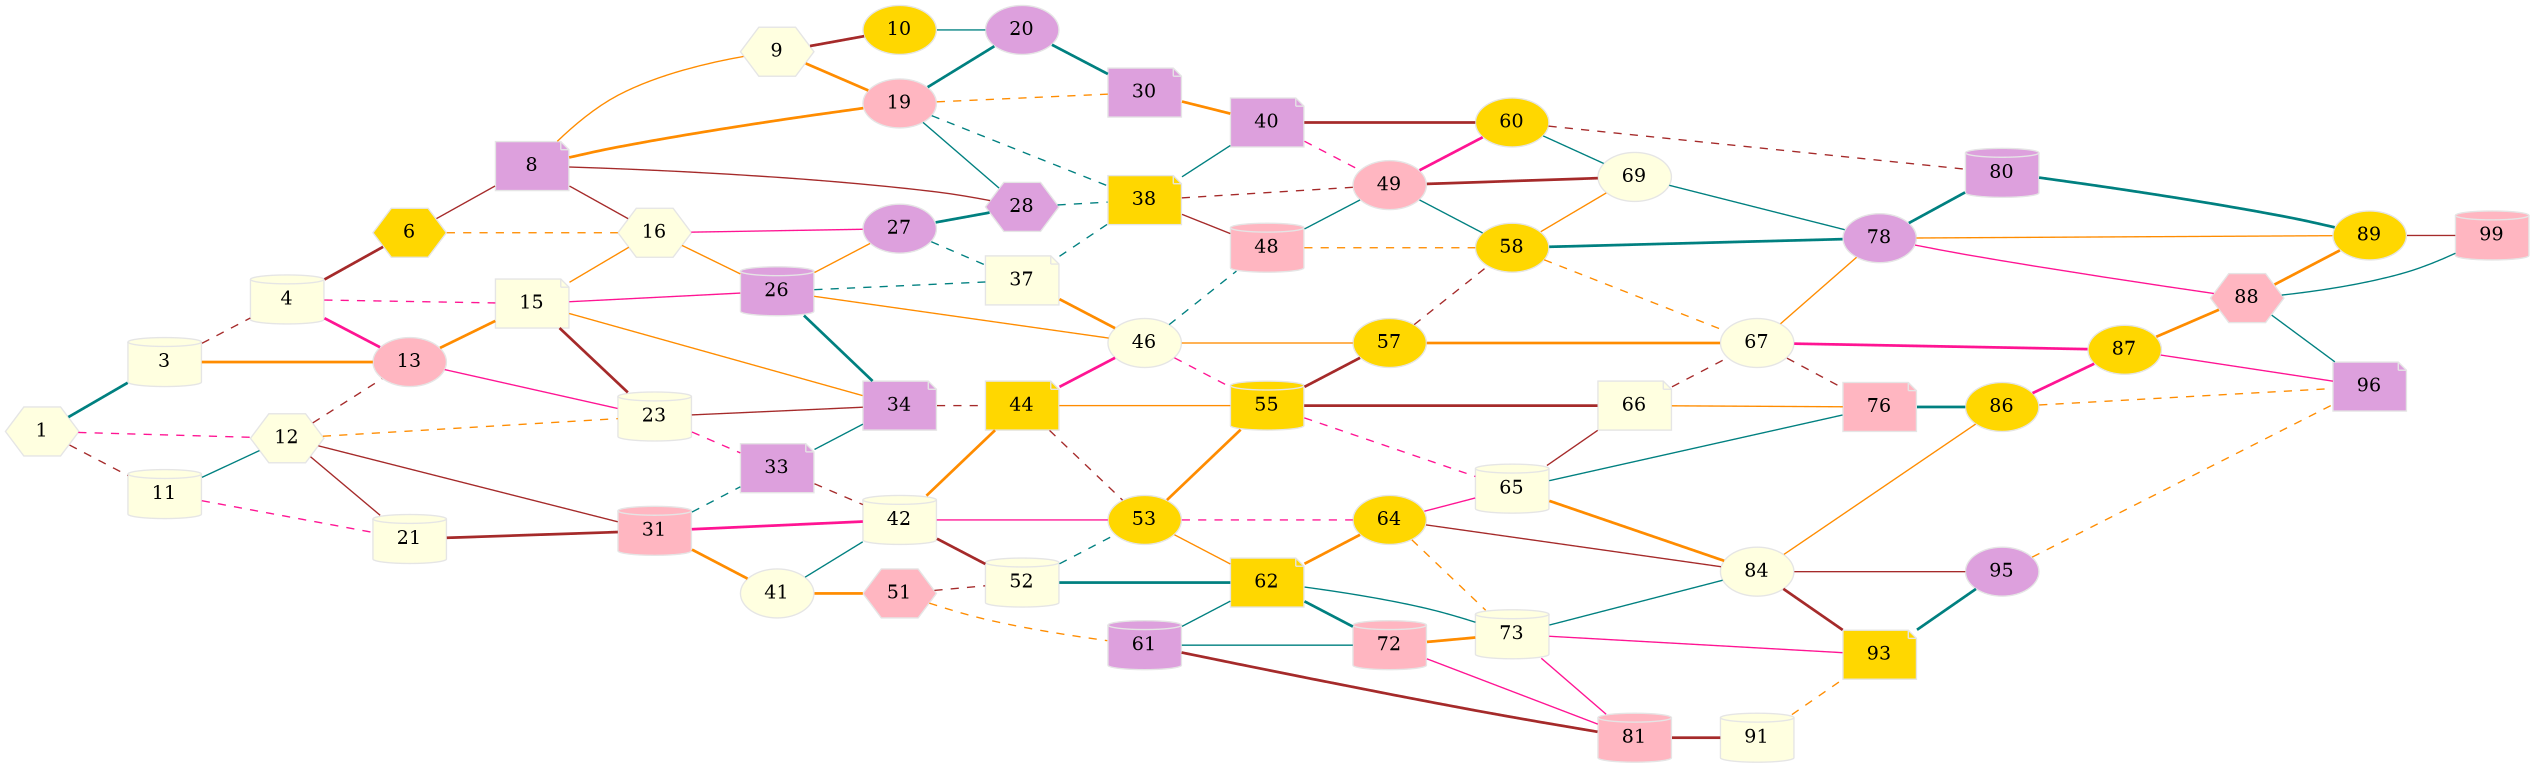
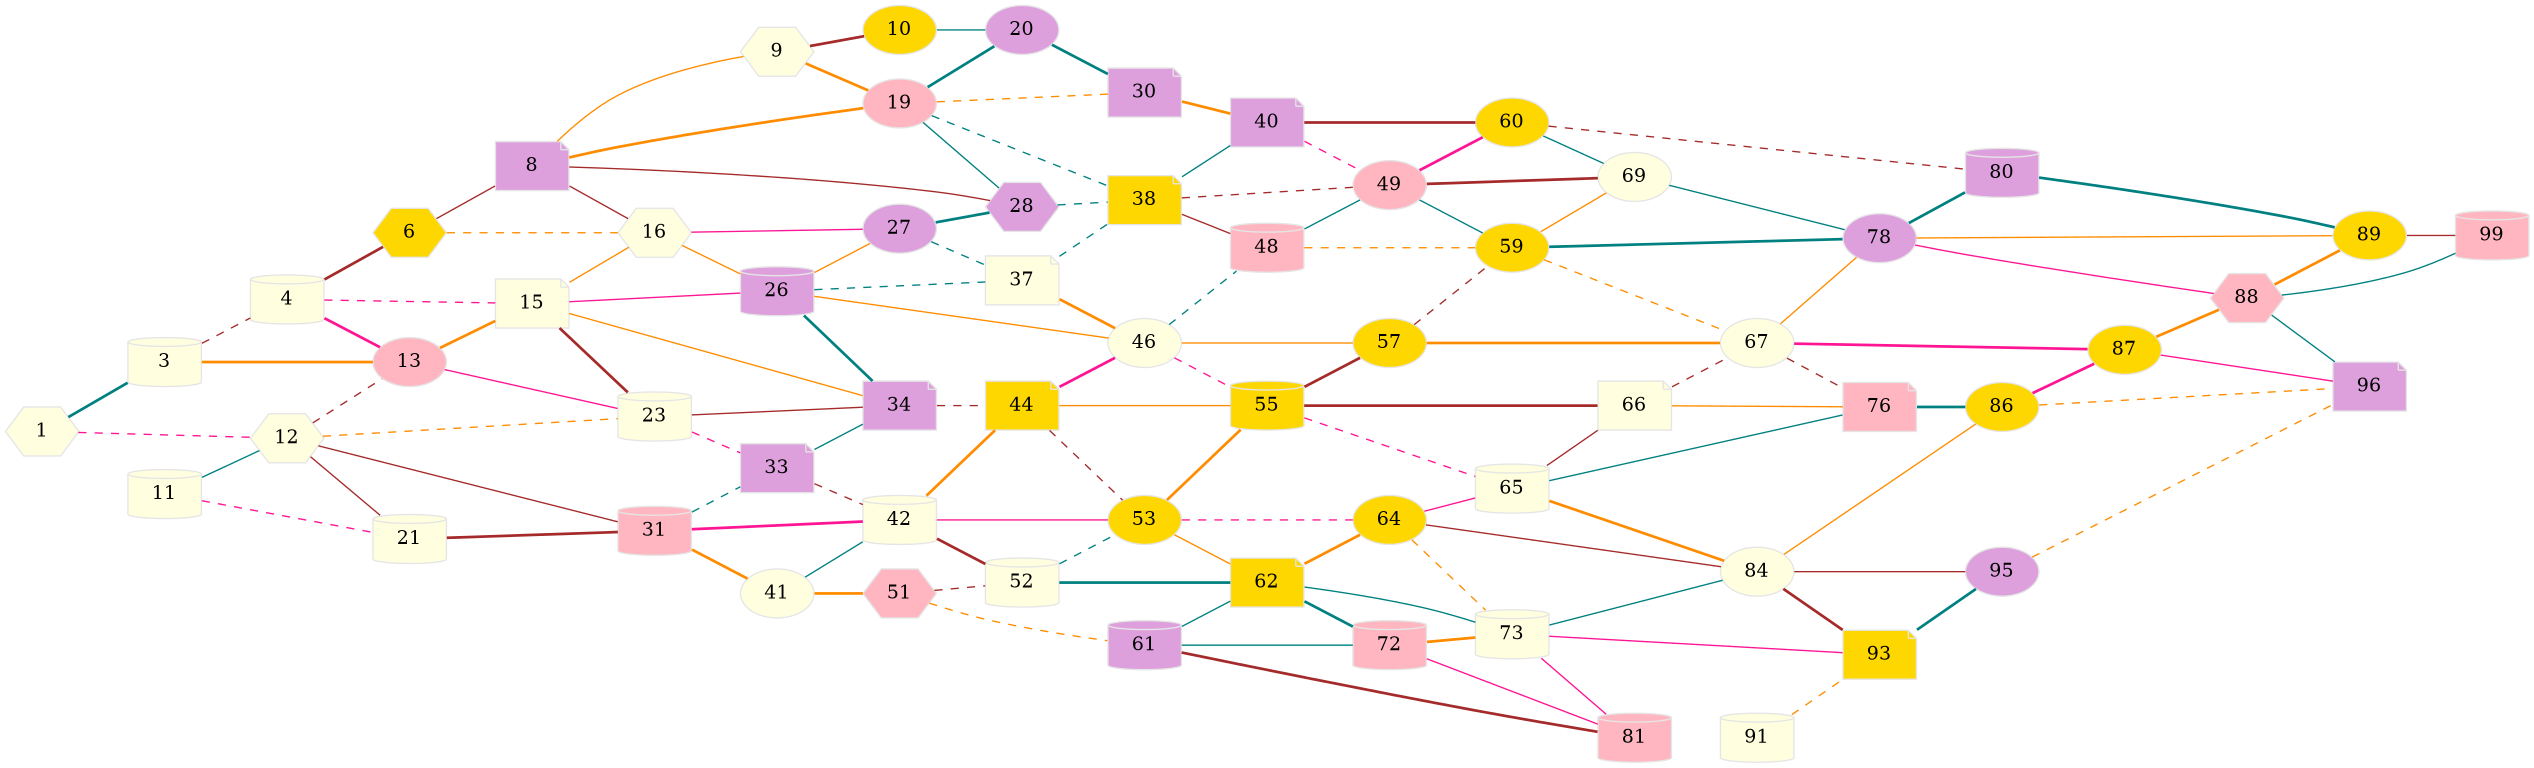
  graph {
    rankdir=LR
    node [color=gray90 fillcolor=lightyellow shape=ellipse style=filled]
    edge [color=darkorange style=solid]
    1 [shape=hexagon super="+2"]
    3 [shape=cylinder]
    11 [shape=cylinder]
    12 [shape=hexagon super="+22"]
    4 [shape=cylinder super="+5"]
    13 [fillcolor=lightpink super="+14"]
    21 [shape=cylinder]
    23 [shape=cylinder super="+24"]
    31 [fillcolor=lightpink shape=cylinder super="+32"]
    6 [fillcolor=gold shape=hexagon super="+7"]
    15 [shape=note super="+25"]
    8 [fillcolor=plum shape=note super="+18"]
    16 [shape=hexagon super="+17"]
    26 [fillcolor=plum shape=cylinder super="+36"]
    34 [fillcolor=plum shape=note super="+35"]
    9 [shape=hexagon]
    19 [fillcolor=lightpink super="+29"]
    28 [fillcolor=plum shape=hexagon]
    27 [fillcolor=plum]
    10 [fillcolor=gold]
    20 [fillcolor=plum]
    30 [fillcolor=plum shape=note]
    38 [fillcolor=gold shape=note super="+39"]
    33 [fillcolor=plum shape=note]
    41
    42 [shape=cylinder super="+43"]
    37 [shape=note]
    46 [super="+47"]
    44 [fillcolor=gold shape=note super="+45"]
    40 [fillcolor=plum shape=note super="+50"]
    48 [fillcolor=lightpink shape=cylinder]
    49 [fillcolor=lightpink super="+59"]
    55 [fillcolor=gold shape=cylinder super="+56"]
    57 [fillcolor=gold]
    60 [fillcolor=gold super="+70"]
    51 [fillcolor=lightpink shape=hexagon]
    52 [shape=cylinder]
    53 [fillcolor=gold super="+54"]
-   58 [fillcolor=gold super="+68"]
+   58 [fillcolor=gold super="+68" label=59]
    69
    80 [fillcolor=plum shape=cylinder]
    61 [fillcolor=plum shape=cylinder super="+71"]
    62 [fillcolor=gold shape=note super="+63"]
    64 [fillcolor=gold super="+74"]
    65 [shape=cylinder super="+75"]
    66 [shape=note]
    67 [super="+77"]
    78 [fillcolor=plum super="+79"]
    72 [fillcolor=lightpink shape=cylinder]
    81 [fillcolor=lightpink shape=cylinder super="+82"]
    73 [shape=cylinder super="+83"]
    84 [super="+85"]
    76 [fillcolor=lightpink shape=note]
    87 [fillcolor=gold]
    88 [fillcolor=lightpink shape=hexagon super="+98"]
    89 [fillcolor=gold super="+90"]
    91 [shape=cylinder super="+92"]
    93 [fillcolor=gold shape=note super="+94"]
    86 [fillcolor=gold]
    95 [fillcolor=plum]
    96 [fillcolor=plum shape=note super="+97"]
    99 [fillcolor=lightpink shape=cylinder super="+100"]
    1 -- 3 [color=teal style=bold]
-   1 -- 11 [color=brown style=dashed]
    1 -- 12 [color=deeppink style=dashed]
    3 -- 4 [color=brown style=dashed]
    3 -- 13 [style=bold]
    11 -- 12 [color=teal]
    11 -- 21 [color=deeppink style=dashed]
    12 -- 13 [color=brown style=dashed]
    12 -- 21 [color=brown]
    12 -- 23 [style=dashed]
    12 -- 31 [color=brown]
    4 -- 13 [color=deeppink style=bold]
    4 -- 6 [color=brown style=bold]
    4 -- 15 [color=deeppink style=dashed]
    13 -- 23 [color=deeppink weight=2]
    13 -- 15 [style=bold]
    21 -- 31 [color=brown style=bold]
    23 -- 34 [color=brown]
    23 -- 33 [color=deeppink style=dashed]
    31 -- 33 [color=teal style=dashed]
    31 -- 41 [style=bold]
    31 -- 42 [color=deeppink style=bold]
    6 -- 8 [color=brown]
    6 -- 16 [style=dashed weight=2]
    15 -- 23 [color=brown style=bold]
    15 -- 16
    15 -- 26 [color=deeppink]
    15 -- 34
    8 -- 16 [color=brown]
    8 -- 9
    8 -- 19 [style=bold]
    8 -- 28 [color=brown]
    16 -- 26
    16 -- 27 [color=deeppink]
    26 -- 34 [color=teal style=bold]
    26 -- 27
    26 -- 37 [color=teal style=dashed]
    26 -- 46
    34 -- 44 [color=brown style=dashed weight=2]
    9 -- 19 [style=bold]
    9 -- 10 [color=brown style=bold]
    19 -- 28 [color=teal]
    19 -- 20 [color=teal style=bold]
    19 -- 30 [style=dashed]
    19 -- 38 [color=teal style=dashed]
    28 -- 38 [color=teal style=dashed]
    27 -- 28 [color=teal style=bold]
    27 -- 37 [color=teal style=dashed]
    10 -- 20 [color=teal]
    20 -- 30 [color=teal style=bold]
    30 -- 40 [style=bold]
    38 -- 40 [color=teal]
    38 -- 48 [color=brown]
    38 -- 49 [color=brown style=dashed]
    33 -- 34 [color=teal]
    33 -- 42 [color=brown style=dashed]
    41 -- 42 [color=teal]
    41 -- 51 [style=bold]
    42 -- 44 [style=bold]
    42 -- 52 [color=brown style=bold]
    42 -- 53 [color=deeppink]
    37 -- 38 [color=teal style=dashed]
    37 -- 46 [style=bold]
    46 -- 48 [color=teal style=dashed]
    46 -- 55 [color=deeppink style=dashed]
    46 -- 57
    44 -- 46 [color=deeppink style=bold]
    44 -- 55
    44 -- 53 [color=brown style=dashed]
    40 -- 49 [color=deeppink style=dashed]
    40 -- 60 [color=brown style=bold]
    48 -- 49 [color=teal]
    48 -- 58 [style=dashed]
    49 -- 60 [color=deeppink style=bold]
    49 -- 58 [color=teal]
    49 -- 69 [color=brown style=bold]
    55 -- 57 [color=brown style=bold]
    55 -- 65 [color=deeppink style=dashed]
    55 -- 66 [color=brown style=bold]
    57 -- 58 [color=brown style=dashed]
    57 -- 67 [style=bold]
    60 -- 69 [color=teal]
    60 -- 80 [color=brown style=dashed]
    51 -- 52 [color=brown style=dashed]
    51 -- 61 [style=dashed]
    52 -- 53 [color=teal style=dashed]
    52 -- 62 [color=teal style=bold]
    53 -- 55 [style=bold]
    53 -- 62
    53 -- 64 [color=deeppink style=dashed]
    58 -- 69
    58 -- 67 [style=dashed]
    58 -- 78 [color=teal style=bold]
    69 -- 78 [color=teal]
    80 -- 89 [color=teal style=bold]
    61 -- 62 [color=teal]
    61 -- 72 [color=teal]
    61 -- 81 [color=brown style=bold]
    62 -- 64 [style=bold]
    62 -- 72 [color=teal style=bold]
    62 -- 73 [color=teal]
    64 -- 65 [color=deeppink weight=2]
    64 -- 73 [style=dashed]
    64 -- 84 [color=brown]
    65 -- 66 [color=brown]
    65 -- 84 [style=bold]
    65 -- 76 [color=teal]
    66 -- 67 [color=brown style=dashed]
    66 -- 76
    67 -- 78
    67 -- 76 [color=brown style=dashed]
    67 -- 87 [color=deeppink style=bold]
    78 -- 80 [color=teal style=bold]
    78 -- 88 [color=deeppink]
    78 -- 89
    72 -- 81 [color=deeppink]
    72 -- 73 [style=bold]
-   81 -- 91 [color=brown style=bold weight=2]
    73 -- 81 [color=deeppink]
    73 -- 84 [color=teal]
    73 -- 93 [color=deeppink]
    84 -- 93 [color=brown style=bold]
    84 -- 86
    84 -- 95 [color=brown]
    76 -- 86 [color=teal style=bold]
    87 -- 88 [style=bold]
    87 -- 96 [color=deeppink]
    88 -- 89 [style=bold]
    88 -- 96 [color=teal]
    88 -- 99 [color=teal]
    89 -- 99 [color=brown weight=2]
    91 -- 93 [style=dashed]
    93 -- 95 [color=teal style=bold]
    86 -- 87 [color=deeppink style=bold]
    86 -- 96 [style=dashed]
    95 -- 96 [style=dashed]
  }
